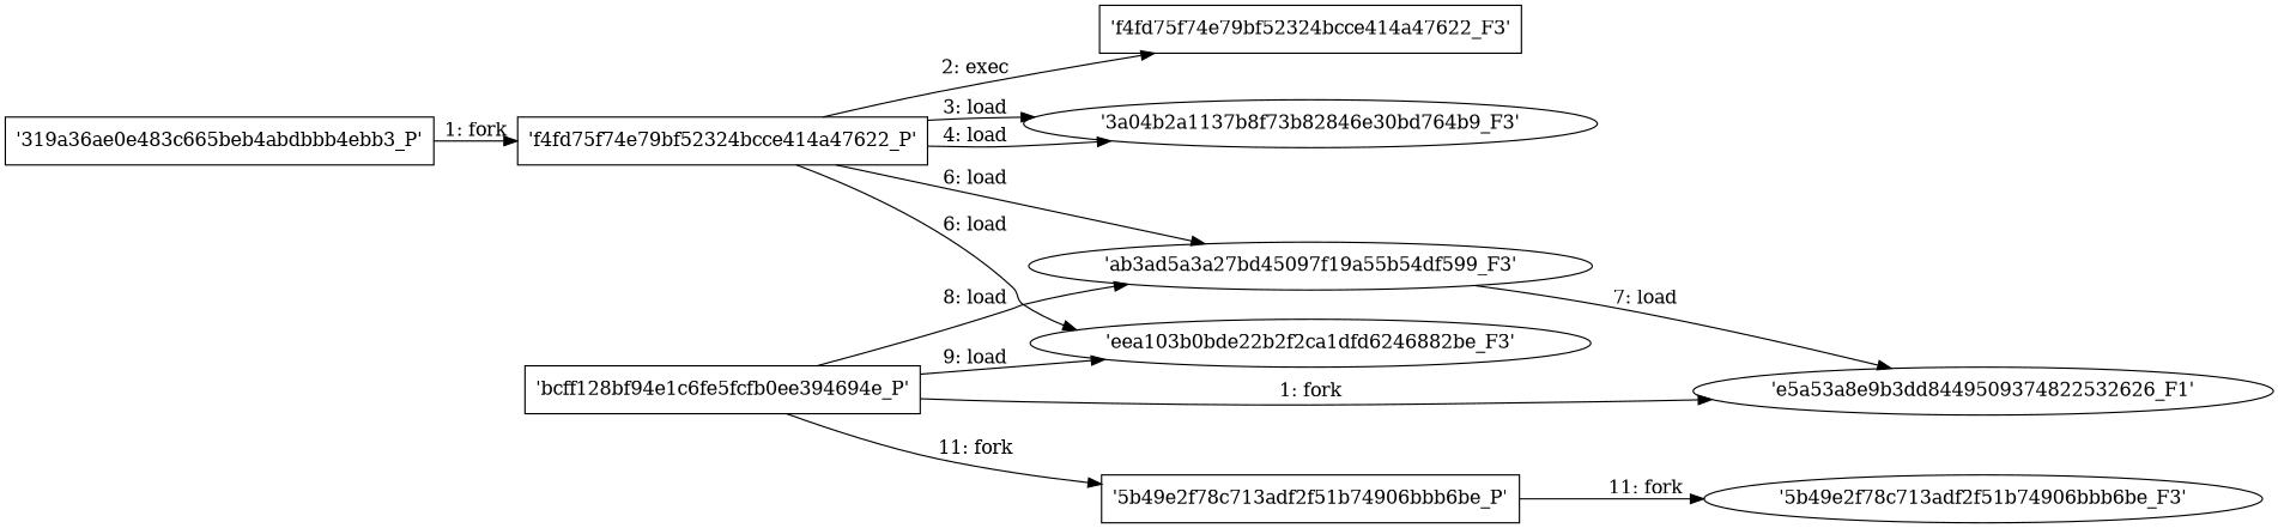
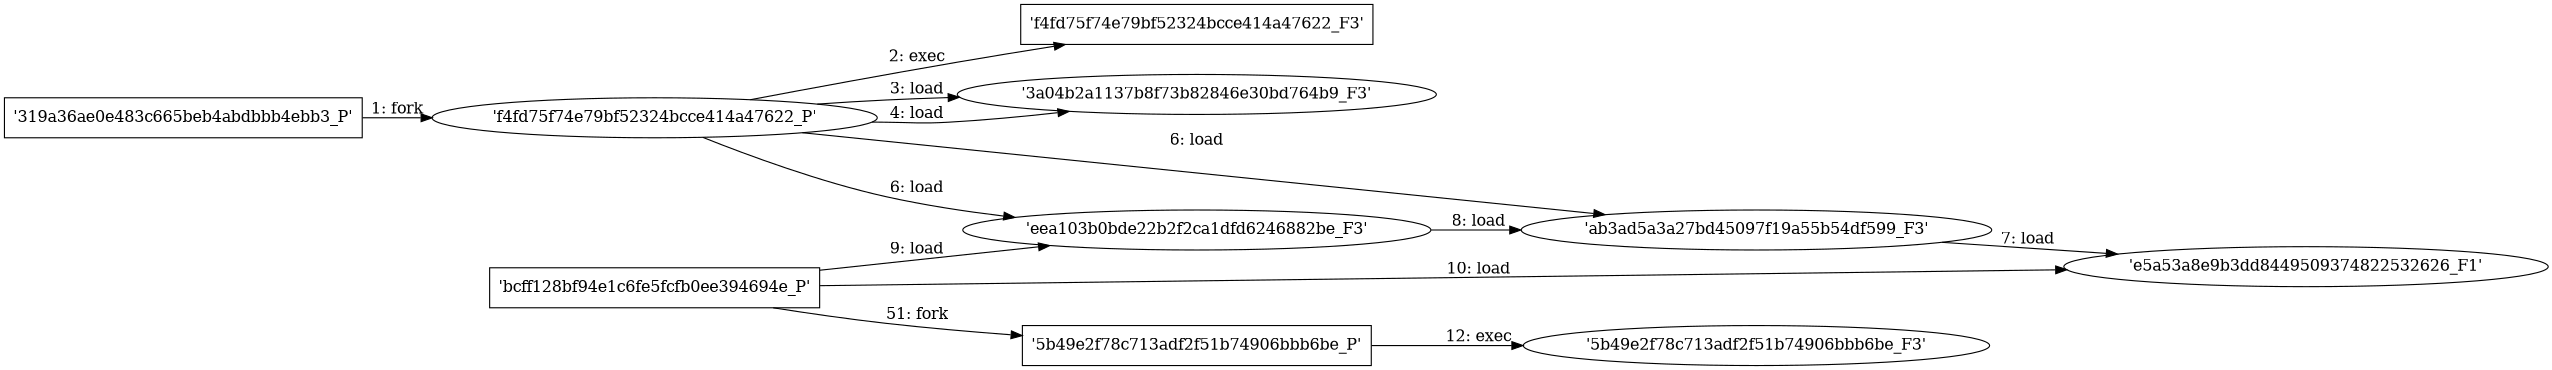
  digraph {
    engine=neato
    fixedsize=false
    fontsize=10
    nodesep=0.3
    rankdir=LR
    ranksep=0
    splines=true
    node [node_type=Process shape=box]
    "'319a36ae0e483c665beb4abdbbb4ebb3_P'"
-   "'f4fd75f74e79bf52324bcce414a47622_P'"
+   "'f4fd75f74e79bf52324bcce414a47622_P'" [shape=ellipse]
    "'f4fd75f74e79bf52324bcce414a47622_F3'" [node_type=File]
    "'3a04b2a1137b8f73b82846e30bd764b9_F3'" [node_type=file shape=ellipse]
    "'ab3ad5a3a27bd45097f19a55b54df599_F3'" [node_type=file shape=ellipse]
    "'eea103b0bde22b2f2ca1dfd6246882be_F3'" [node_type=file shape=ellipse]
    "'e5a53a8e9b3dd8449509374822532626_F1'" [node_type=file shape=ellipse]
    "'bcff128bf94e1c6fe5fcfb0ee394694e_P'"
    "'5b49e2f78c713adf2f51b74906bbb6be_P'"
    "'5b49e2f78c713adf2f51b74906bbb6be_F3'" [node_type=File shape=ellipse]
    "'319a36ae0e483c665beb4abdbbb4ebb3_P'" -> "'f4fd75f74e79bf52324bcce414a47622_P'" [label="1: fork"]
    "'f4fd75f74e79bf52324bcce414a47622_P'" -> "'f4fd75f74e79bf52324bcce414a47622_F3'" [label="2: exec"]
    "'f4fd75f74e79bf52324bcce414a47622_P'" -> "'3a04b2a1137b8f73b82846e30bd764b9_F3'" [label="3: load"]
    "'f4fd75f74e79bf52324bcce414a47622_P'" -> "'3a04b2a1137b8f73b82846e30bd764b9_F3'" [label="4: load"]
    "'f4fd75f74e79bf52324bcce414a47622_P'" -> "'ab3ad5a3a27bd45097f19a55b54df599_F3'" [label="6: load"]
    "'f4fd75f74e79bf52324bcce414a47622_P'" -> "'eea103b0bde22b2f2ca1dfd6246882be_F3'" [label="6: load"]
    "'ab3ad5a3a27bd45097f19a55b54df599_F3'" -> "'e5a53a8e9b3dd8449509374822532626_F1'" [label="7: load"]
-   "'bcff128bf94e1c6fe5fcfb0ee394694e_P'" -> "'ab3ad5a3a27bd45097f19a55b54df599_F3'" [label="8: load"]
+   "'eea103b0bde22b2f2ca1dfd6246882be_F3'" -> "'ab3ad5a3a27bd45097f19a55b54df599_F3'" [label="8: load"]
    "'bcff128bf94e1c6fe5fcfb0ee394694e_P'" -> "'eea103b0bde22b2f2ca1dfd6246882be_F3'" [label="9: load"]
-   "'bcff128bf94e1c6fe5fcfb0ee394694e_P'" -> "'e5a53a8e9b3dd8449509374822532626_F1'" [label="1: fork"]
-   "'bcff128bf94e1c6fe5fcfb0ee394694e_P'" -> "'5b49e2f78c713adf2f51b74906bbb6be_P'" [label="11: fork"]
-   "'5b49e2f78c713adf2f51b74906bbb6be_P'" -> "'5b49e2f78c713adf2f51b74906bbb6be_F3'" [label="11: fork"]
+   "'bcff128bf94e1c6fe5fcfb0ee394694e_P'" -> "'e5a53a8e9b3dd8449509374822532626_F1'" [label="10: load"]
+   "'bcff128bf94e1c6fe5fcfb0ee394694e_P'" -> "'5b49e2f78c713adf2f51b74906bbb6be_P'" [label="51: fork"]
+   "'5b49e2f78c713adf2f51b74906bbb6be_P'" -> "'5b49e2f78c713adf2f51b74906bbb6be_F3'" [label="12: exec"]
  }
